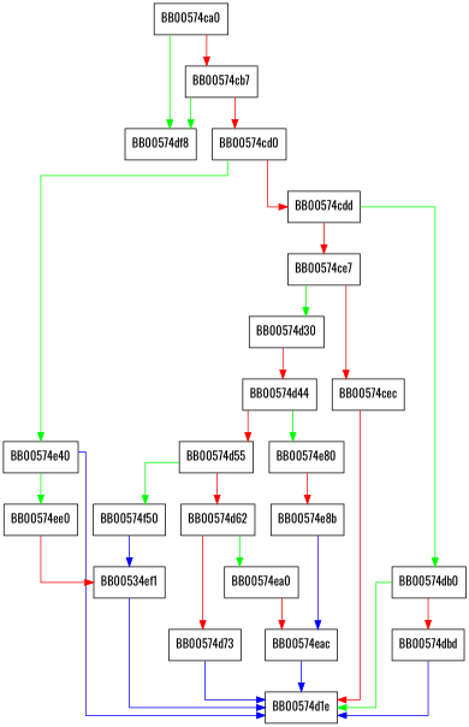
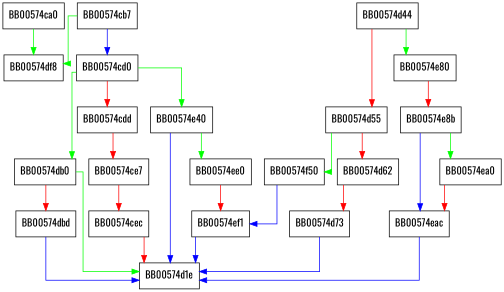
  digraph {
    fontname=Oswald
    splines=ortho
    node [fontname=Oswald shape=box]
    edge [color=red fontname=Oswald]
    BB00574ca0
    BB00574df8
    BB00574cb7
    BB00574cd0
    BB00574e40
    BB00574cdd
    BB00574d1e
    BB00574ee0
    BB00574db0
    BB00574ce7
    BB00574dbd
-   BB00574d30
    BB00574cec
    BB00574d44
-   BB00574ef1 [label=BB00534ef1]
+   BB00574ef1
    BB00574e80
    BB00574d55
    BB00574e8b
    BB00574f50
    BB00574d62
    BB00574eac
    BB00574ea0
    BB00574d73
    BB00574ca0 -> BB00574df8 [color=green]
-   BB00574ca0 -> BB00574cb7
    BB00574cb7 -> BB00574df8 [color=green]
-   BB00574cb7 -> BB00574cd0
+   BB00574cb7 -> BB00574cd0 [color=blue]
    BB00574cd0 -> BB00574e40 [color=green]
    BB00574cd0 -> BB00574cdd
    BB00574e40 -> BB00574d1e [color=blue]
    BB00574e40 -> BB00574ee0 [color=green]
-   BB00574cdd -> BB00574db0 [color=green]
+   BB00574cd0 -> BB00574db0 [color=green]
    BB00574cdd -> BB00574ce7
    BB00574ee0 -> BB00574ef1
    BB00574db0 -> BB00574d1e [color=green]
    BB00574db0 -> BB00574dbd
-   BB00574ce7 -> BB00574d30 [color=green]
    BB00574ce7 -> BB00574cec
    BB00574dbd -> BB00574d1e [color=blue]
-   BB00574d30 -> BB00574d44
    BB00574cec -> BB00574d1e
    BB00574d44 -> BB00574e80 [color=green]
    BB00574d44 -> BB00574d55
    BB00574ef1 -> BB00574d1e [color=blue]
    BB00574e80 -> BB00574e8b
    BB00574d55 -> BB00574f50 [color=green]
    BB00574d55 -> BB00574d62
    BB00574e8b -> BB00574eac [color=blue]
    BB00574f50 -> BB00574ef1 [color=blue]
-   BB00574d62 -> BB00574ea0 [color=green]
+   BB00574e8b -> BB00574ea0 [color=green]
    BB00574d62 -> BB00574d73
    BB00574eac -> BB00574d1e [color=blue]
    BB00574ea0 -> BB00574eac
    BB00574d73 -> BB00574d1e [color=blue]
  }
